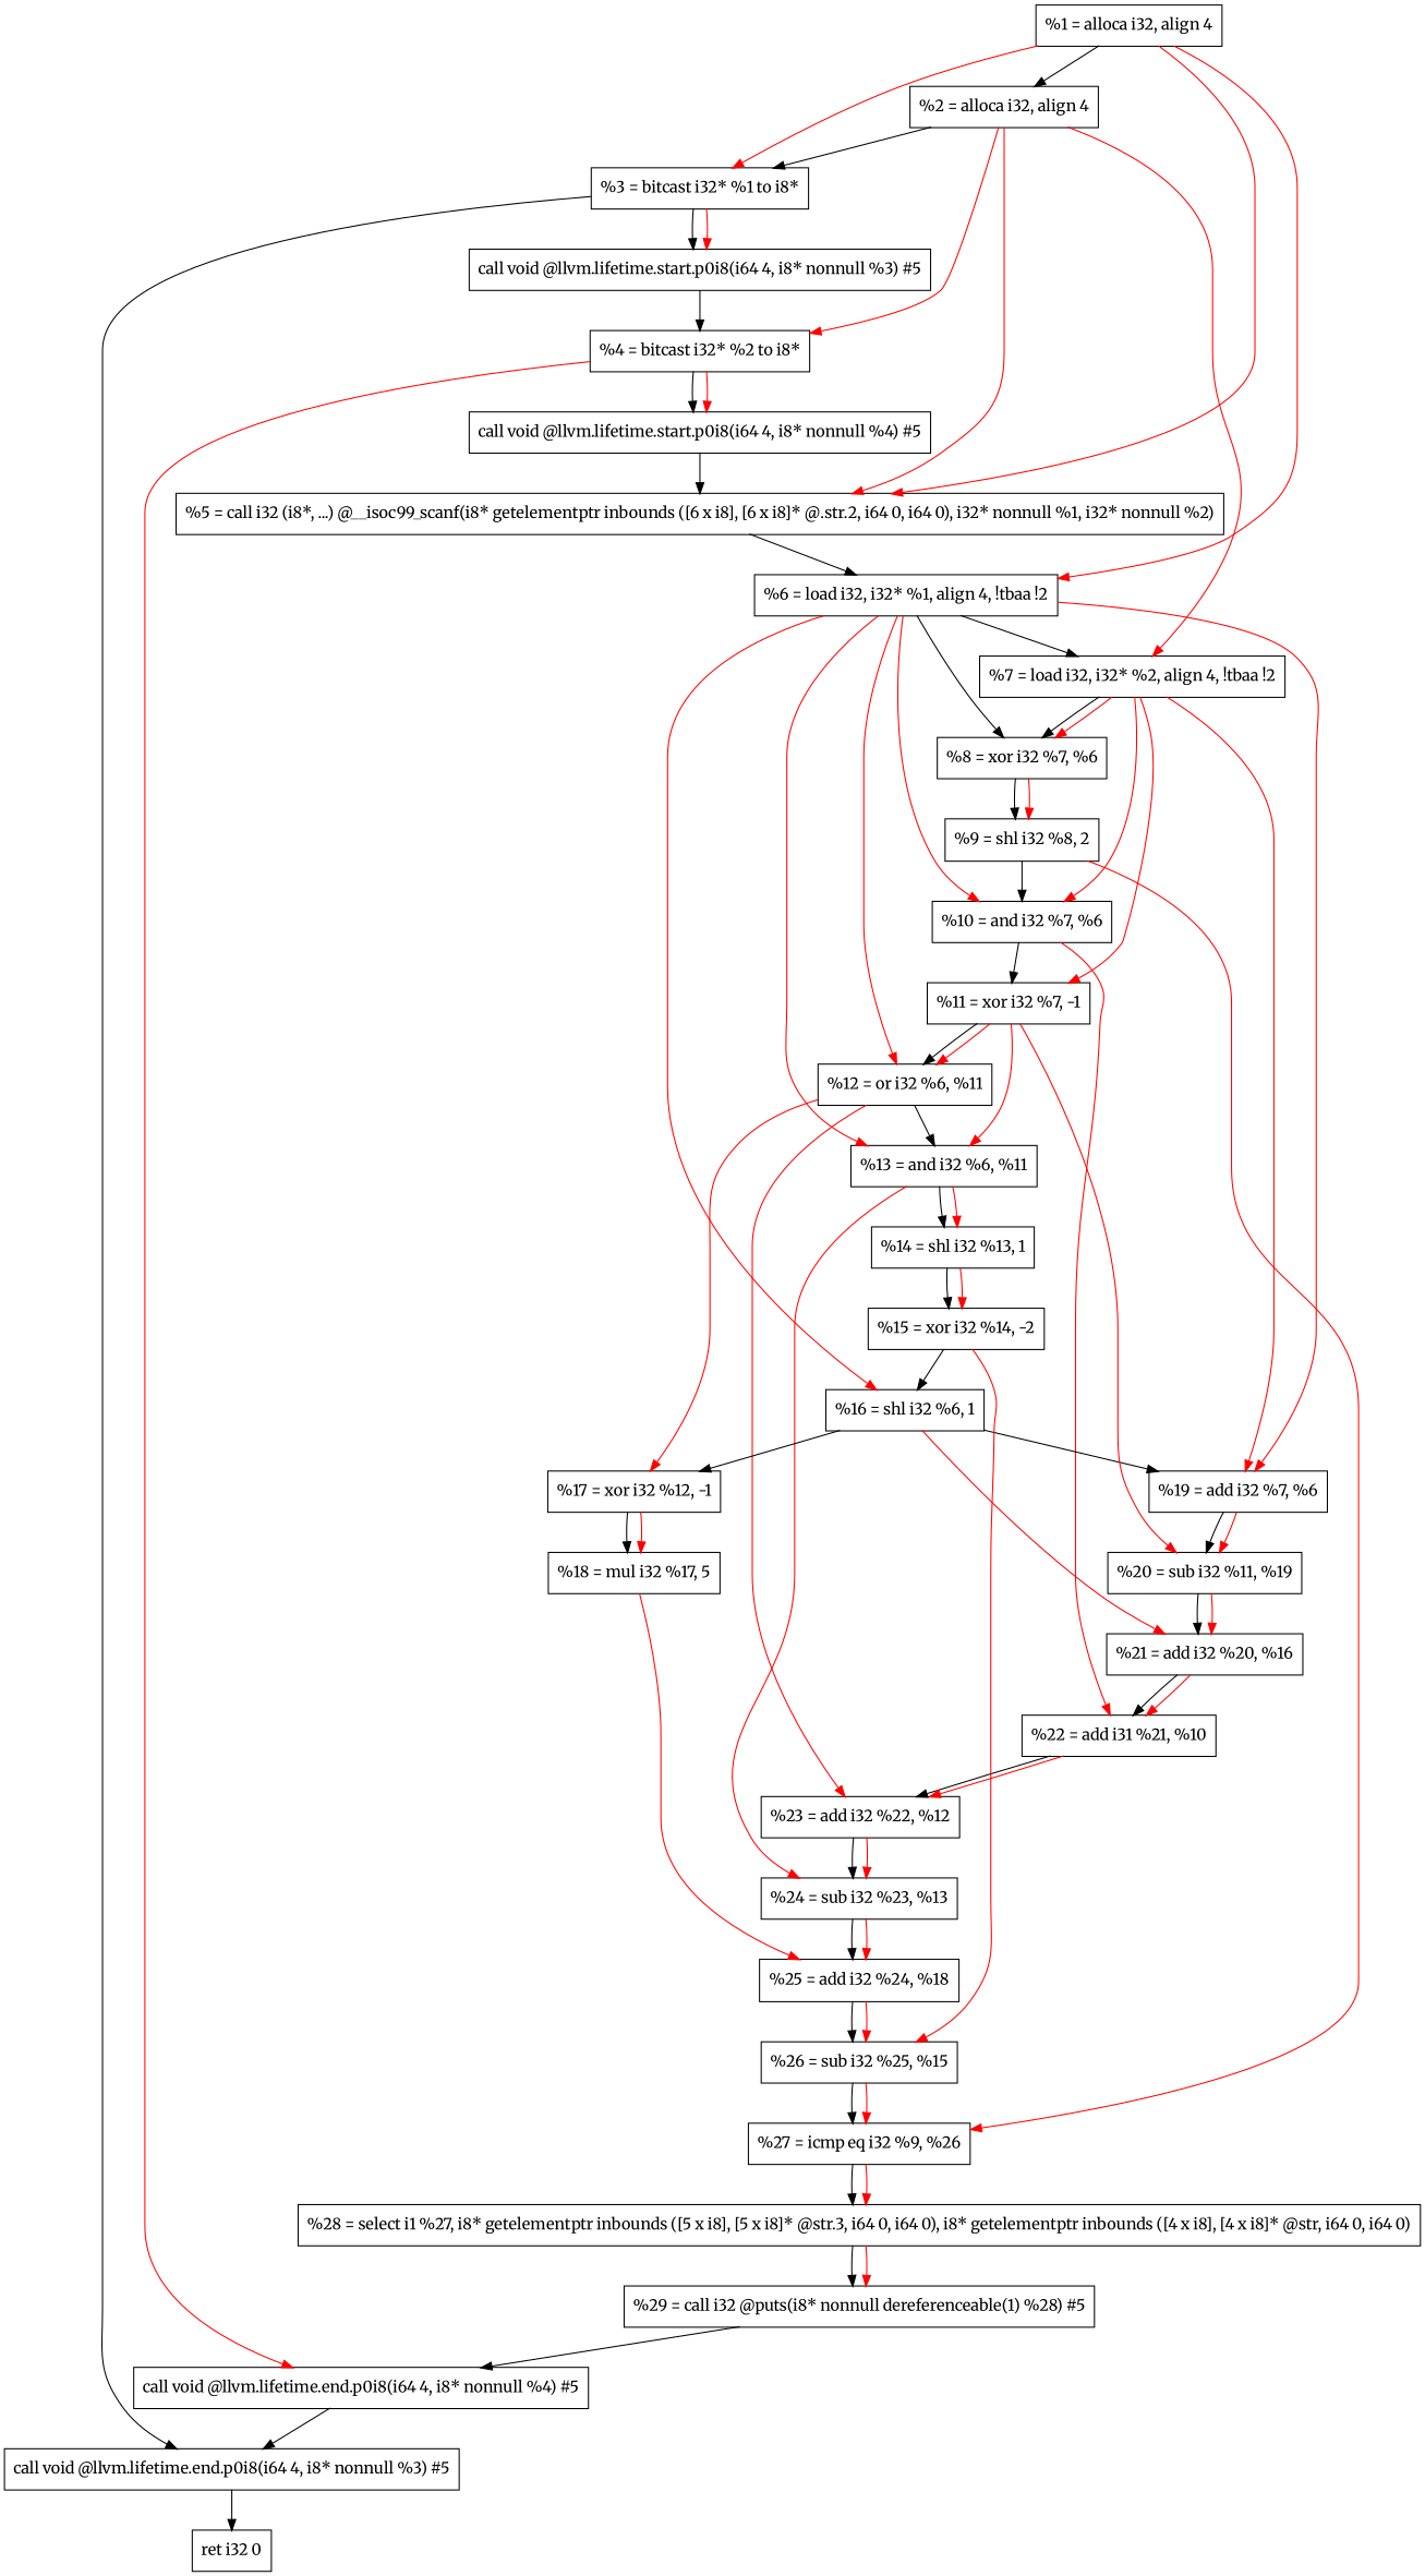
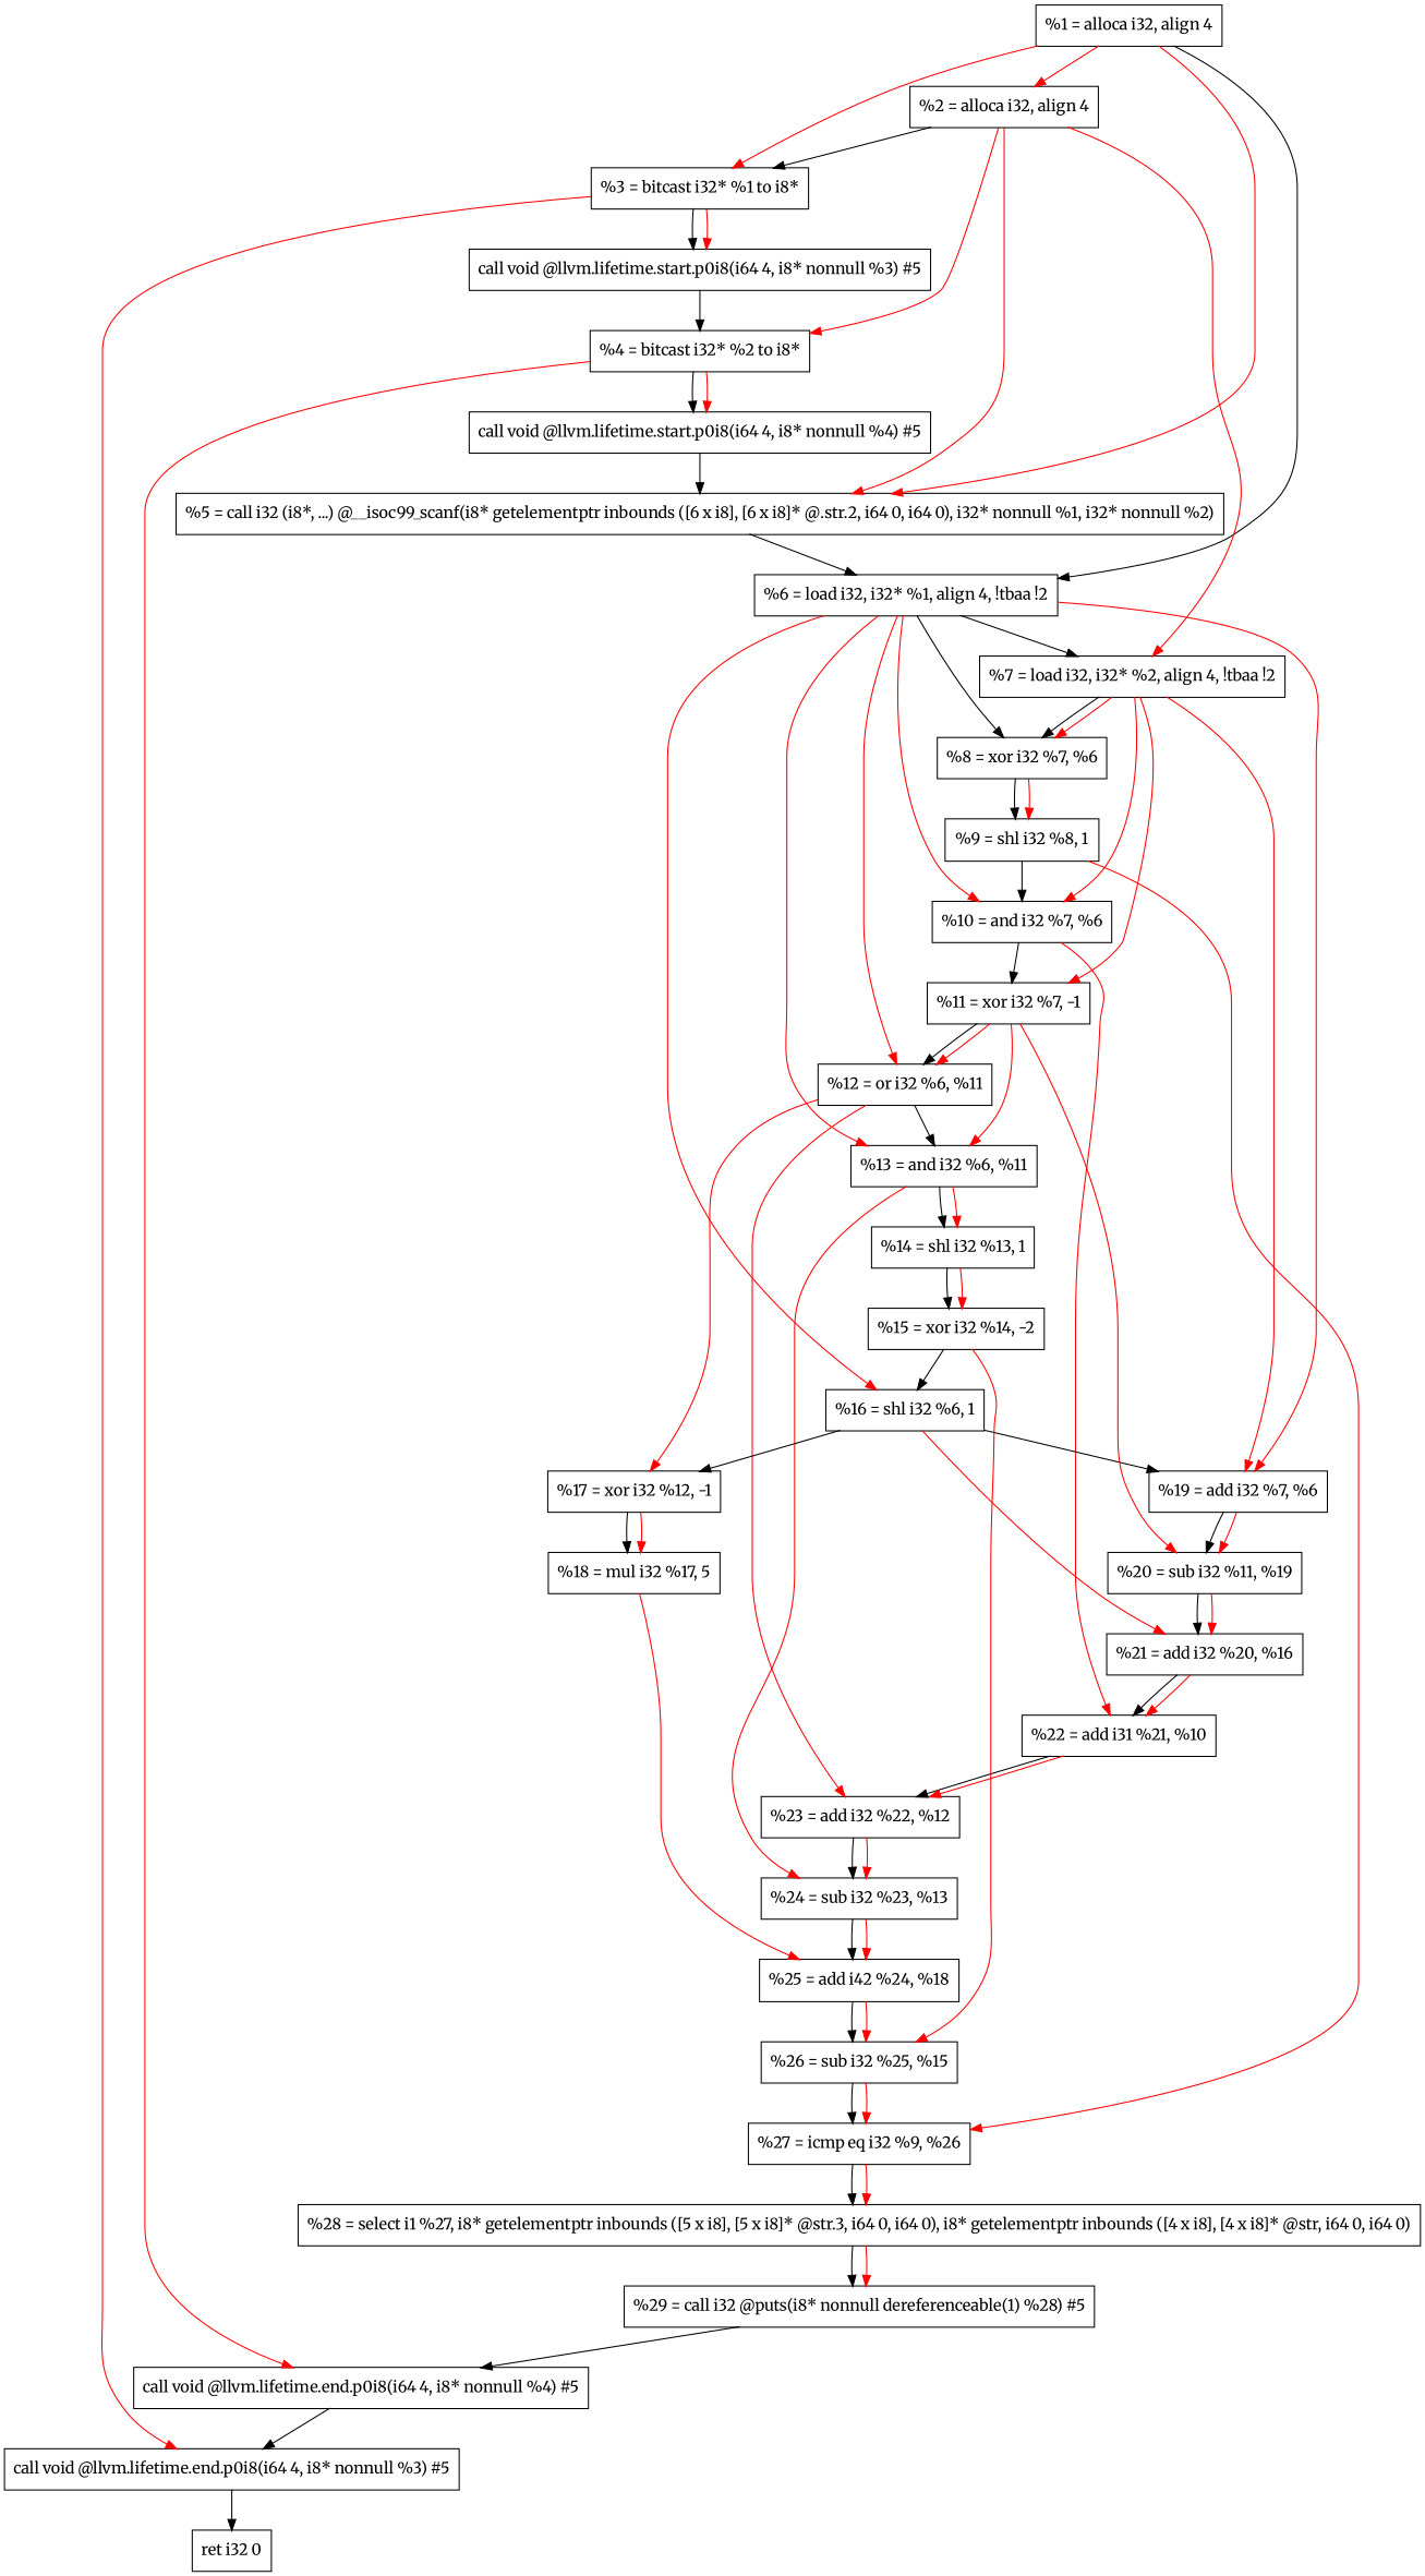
  digraph {
    fontname=Merriweather
    node [fontname=Merriweather shape=record]
    edge [fontname=Merriweather color=red]
    n1 [label="  %1 = alloca i32, align 4"]
    n2 [label="  %2 = alloca i32, align 4"]
    n3 [label="  %3 = bitcast i32* %1 to i8*"]
    n4 [label="  %5 = call i32 (i8*, ...) @__isoc99_scanf(i8* getelementptr inbounds ([6 x i8], [6 x i8]* @.str.2, i64 0, i64 0), i32* nonnull %1, i32* nonnull %2)"]
    n5 [label="  %6 = load i32, i32* %1, align 4, !tbaa !2"]
    n6 [label="  %4 = bitcast i32* %2 to i8*"]
    n7 [label="  %7 = load i32, i32* %2, align 4, !tbaa !2"]
    n8 [label="  call void @llvm.lifetime.start.p0i8(i64 4, i8* nonnull %3) #5"]
    n9 [label="  call void @llvm.lifetime.end.p0i8(i64 4, i8* nonnull %3) #5"]
    n10 [label="  %8 = xor i32 %7, %6"]
    n11 [label="  %10 = and i32 %7, %6"]
    n12 [label="  %12 = or i32 %6, %11"]
    n13 [label="  %13 = and i32 %6, %11"]
    n14 [label="  %16 = shl i32 %6, 1"]
    n15 [label="  %19 = add i32 %7, %6"]
    n16 [label="  call void @llvm.lifetime.start.p0i8(i64 4, i8* nonnull %4) #5"]
    n17 [label="  call void @llvm.lifetime.end.p0i8(i64 4, i8* nonnull %4) #5"]
    n18 [label="  %11 = xor i32 %7, -1"]
    n19 [label="  ret i32 0"]
-   n20 [label="%9 = shl i32 %8, 2"]
+   n20 [label="  %9 = shl i32 %8, 1"]
    n21 [label="%22 = add i31 %21, %10"]
    n22 [label="  %17 = xor i32 %12, -1"]
    n23 [label="  %23 = add i32 %22, %12"]
    n24 [label="  %14 = shl i32 %13, 1"]
    n25 [label="  %24 = sub i32 %23, %13"]
    n26 [label="  %21 = add i32 %20, %16"]
    n27 [label="  %20 = sub i32 %11, %19"]
    n28 [label="  %27 = icmp eq i32 %9, %26"]
    n29 [label="  %28 = select i1 %27, i8* getelementptr inbounds ([5 x i8], [5 x i8]* @str.3, i64 0, i64 0), i8* getelementptr inbounds ([4 x i8], [4 x i8]* @str, i64 0, i64 0)"]
    n30 [label="  %18 = mul i32 %17, 5"]
    n31 [label="  %15 = xor i32 %14, -2"]
-   n32 [label="  %25 = add i32 %24, %18"]
+   n32 [label="%25 = add i42 %24, %18"]
    n33 [label="  %26 = sub i32 %25, %15"]
    n34 [label="  %29 = call i32 @puts(i8* nonnull dereferenceable(1) %28) #5"]
-   n1 -> n2 [color=""]
+   n1 -> n2
    n1 -> n3
    n1 -> n4
-   n1 -> n5
+   n1 -> n5 [color=black]
    n2 -> n3 [color=""]
    n2 -> n4
    n2 -> n6
    n2 -> n7
    n3 -> n8 [color=""]
    n3 -> n8
-   n3 -> n9 [color=black]
+   n3 -> n9
    n4 -> n5 [color=""]
    n5 -> n7 [color=""]
    n5 -> n10 [color=black]
    n5 -> n11
    n5 -> n12
    n5 -> n13
    n5 -> n14
    n5 -> n15
    n6 -> n16 [color=""]
    n6 -> n16
    n6 -> n17
    n7 -> n10 [color=""]
    n7 -> n10
    n7 -> n11
    n7 -> n15
    n7 -> n18
    n8 -> n6 [color=""]
    n9 -> n19 [color=""]
    n10 -> n20 [color=""]
    n10 -> n20
    n11 -> n18 [color=""]
    n11 -> n21
    n12 -> n13 [color=""]
    n12 -> n22
    n12 -> n23
    n13 -> n24 [color=""]
    n13 -> n24
    n13 -> n25
    n14 -> n15 [color=""]
    n14 -> n22 [color=""]
    n14 -> n26
    n15 -> n27 [color=""]
    n15 -> n27
    n16 -> n4 [color=""]
    n17 -> n9 [color=""]
    n18 -> n12 [color=""]
    n18 -> n12
    n18 -> n13
    n18 -> n27
    n20 -> n11 [color=""]
    n20 -> n28
    n21 -> n23 [color=""]
    n21 -> n23
    n22 -> n30 [color=""]
    n22 -> n30
    n23 -> n25 [color=""]
    n23 -> n25
    n24 -> n31 [color=""]
    n24 -> n31
    n25 -> n32 [color=""]
    n25 -> n32
    n26 -> n21 [color=""]
    n26 -> n21
    n27 -> n26 [color=""]
    n27 -> n26
    n28 -> n29 [color=""]
    n28 -> n29
    n29 -> n34 [color=""]
    n29 -> n34
    n30 -> n32
    n31 -> n14 [color=""]
    n31 -> n33
    n32 -> n33 [color=""]
    n32 -> n33
    n33 -> n28 [color=""]
    n33 -> n28
    n34 -> n17 [color=""]
  }
